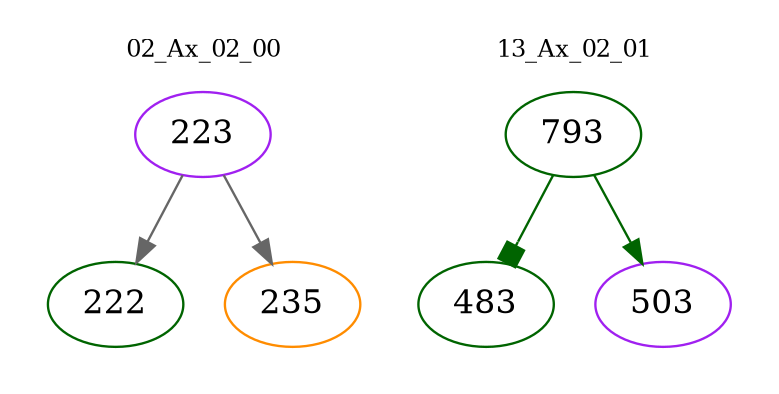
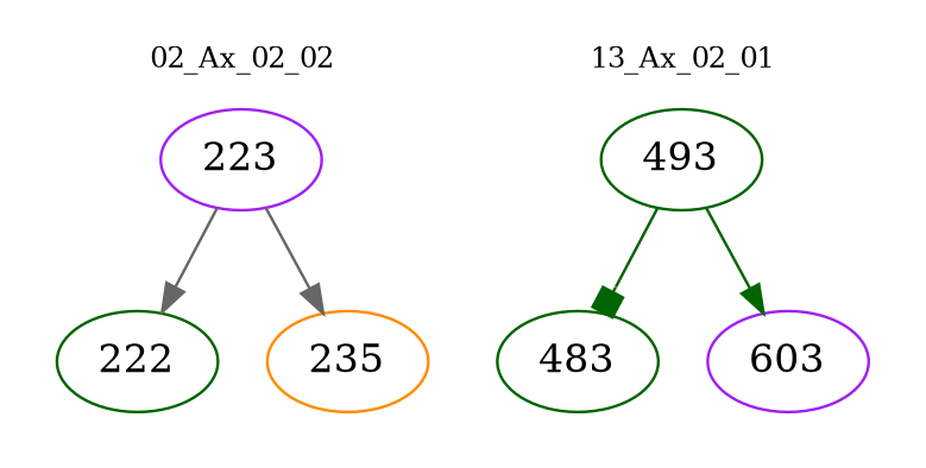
  digraph {
    node [color=darkgreen]
    edge [arrowhead=normal color=gray40]
    n1 [color=purple label=223]
    n2 [label=222]
    n3 [color=darkorange label=235]
-   n4 [label=793]
+   n4 [label=493]
    n5 [label=483]
-   n6 [color=purple label=503]
+   n6 [color=purple label=603]
    subgraph cluster_1 {
      color=white
      fontsize=10
-     label="02_Ax_02_00"
+     label="02_Ax_02_02"
      n1
      n2
      n3
    }
    subgraph cluster_2 {
      color=white
      fontsize=10
      label="13_Ax_02_01"
      n4
      n5
      n6
    }
    n1 -> n2
    n1 -> n3
    n4 -> n5 [arrowhead=box color=darkgreen]
    n4 -> n6 [color=darkgreen]
  }
